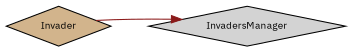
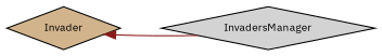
  digraph {
    rankdir=LR
    fontname="IBM Plex Sans"
    node [color=black fontname="IBM Plex Sans" fontsize=10 shape=diamond style=filled]
    n1 [fillcolor=tan height=0.2 label=Invader width=0.4]
    n2 [fillcolor=lightgrey height=0.2 label=InvadersManager width=0.4]
-   n2 -> n1 [color=firebrick4 dir=back fontname="IBM Plex Sans" fontsize=10 labelfontname=Helvetica labelfontsize=10 style=solid]
+   n1 -> n2 [color=firebrick4 dir=back fontname="IBM Plex Sans" fontsize=10 labelfontname=Helvetica labelfontsize=10 style=solid]
  }
